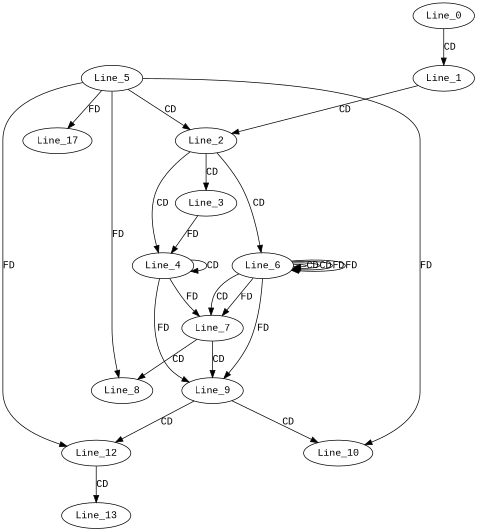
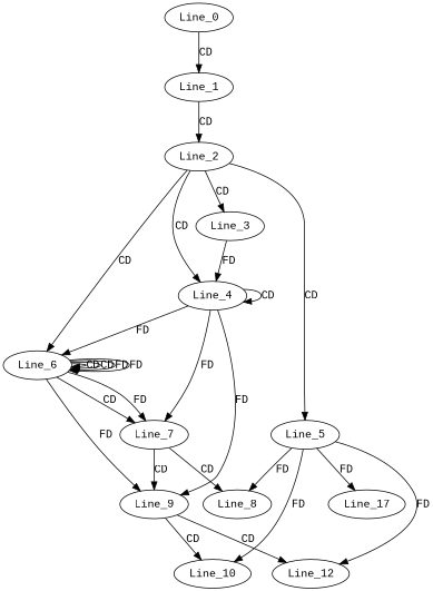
  digraph {
    fontname="Liberation Mono"
    node [fontname="Liberation Mono"]
    edge [fontname="Liberation Mono"]
    Line_0
    Line_1
    Line_2
    Line_3
    Line_4
    Line_5
    Line_6
    Line_7
    Line_9
    Line_17
    Line_8
    Line_10
    Line_12
-   Line_13
    Line_0 -> Line_1 [label=CD]
    Line_1 -> Line_2 [label=CD]
    Line_2 -> Line_3 [label=CD]
    Line_2 -> Line_4 [label=CD]
-   Line_5 -> Line_2 [label=CD]
+   Line_2 -> Line_5 [label=CD]
    Line_2 -> Line_6 [label=CD]
    Line_3 -> Line_4 [label=FD]
    Line_4 -> Line_4 [label=CD]
+   Line_4 -> Line_6 [label=FD]
    Line_4 -> Line_7 [label=FD]
    Line_4 -> Line_9 [label=FD]
    Line_5 -> Line_17 [label=FD]
    Line_5 -> Line_8 [label=FD]
    Line_5 -> Line_10 [label=FD]
    Line_5 -> Line_12 [label=FD]
    Line_6 -> Line_6 [label=CD]
    Line_6 -> Line_6 [label=CD]
    Line_6 -> Line_6 [label=FD]
    Line_6 -> Line_6 [label=FD]
    Line_6 -> Line_7 [label=CD]
    Line_6 -> Line_7 [label=FD]
    Line_6 -> Line_9 [label=FD]
    Line_7 -> Line_9 [label=CD]
    Line_7 -> Line_8 [label=CD]
    Line_9 -> Line_10 [label=CD]
    Line_9 -> Line_12 [label=CD]
-   Line_12 -> Line_13 [label=CD]
  }
